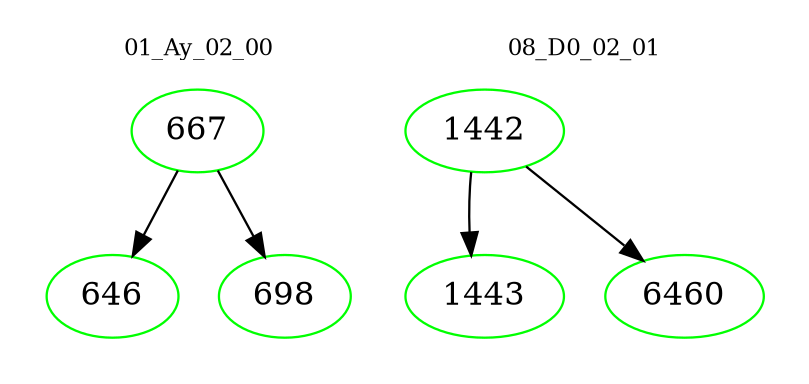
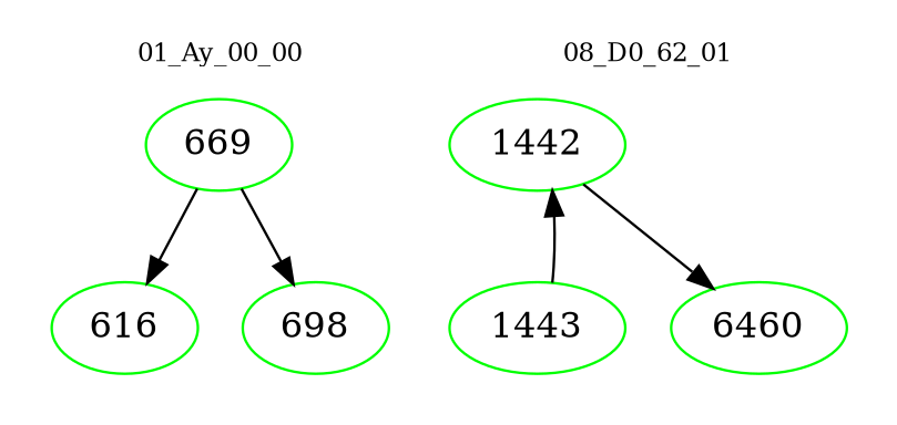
  digraph {
    node [color=green]
    edge [color=black]
-   n1 [label=667]
-   n2 [label=646]
+   n1 [label=669]
+   n2 [label=616]
    n3 [label=698]
    n4 [label=1442]
    n5 [label=1443]
    n6 [label=6460]
    subgraph cluster_1 {
      color=white
      fontsize=10
-     label="01_Ay_02_00"
+     label="01_Ay_00_00"
      n1
      n2
      n3
    }
    subgraph cluster_2 {
      color=white
      fontsize=10
-     label="08_D0_02_01"
+     label="08_D0_62_01"
      n4
      n5
      n6
    }
    n1 -> n2
    n1 -> n3
-   n4 -> n5
+   n5 -> n4
    n4 -> n6
  }
